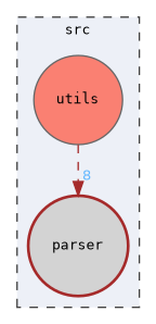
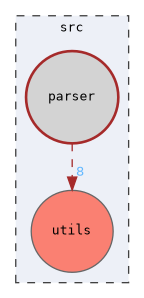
  digraph {
    compound=true
    fontname="DejaVu Sans Mono"
    node [fontname="DejaVu Sans Mono" fontsize=10 shape=circle]
    n1 [color=gray40 fillcolor=salmon height=0.2 label=utils style=filled width=0.4]
    n2 [color=brown fillcolor=lightgrey height=0.2 label=parser style="filled,bold" width=0.4]
    subgraph cluster_1 {
      bgcolor="#edf0f7"
      fontsize=10
      label=src
      pencolor=grey25
      style="filled,dashed"
      n1
      n2
    }
-   n1 -> n2 [color=brown fontcolor=steelblue1 fontname="DejaVu Sans Mono" fontsize=10 headlabel=8 labeldistance=1.5 labelfontname=Helvetica labelfontsize=10 style=dashed arrowhead=normal]
+   n2 -> n1 [color=brown fontcolor=steelblue1 fontname="DejaVu Sans Mono" fontsize=10 headlabel=8 labeldistance=1.5 labelfontname=Helvetica labelfontsize=10 style=dashed arrowhead=normal]
  }
